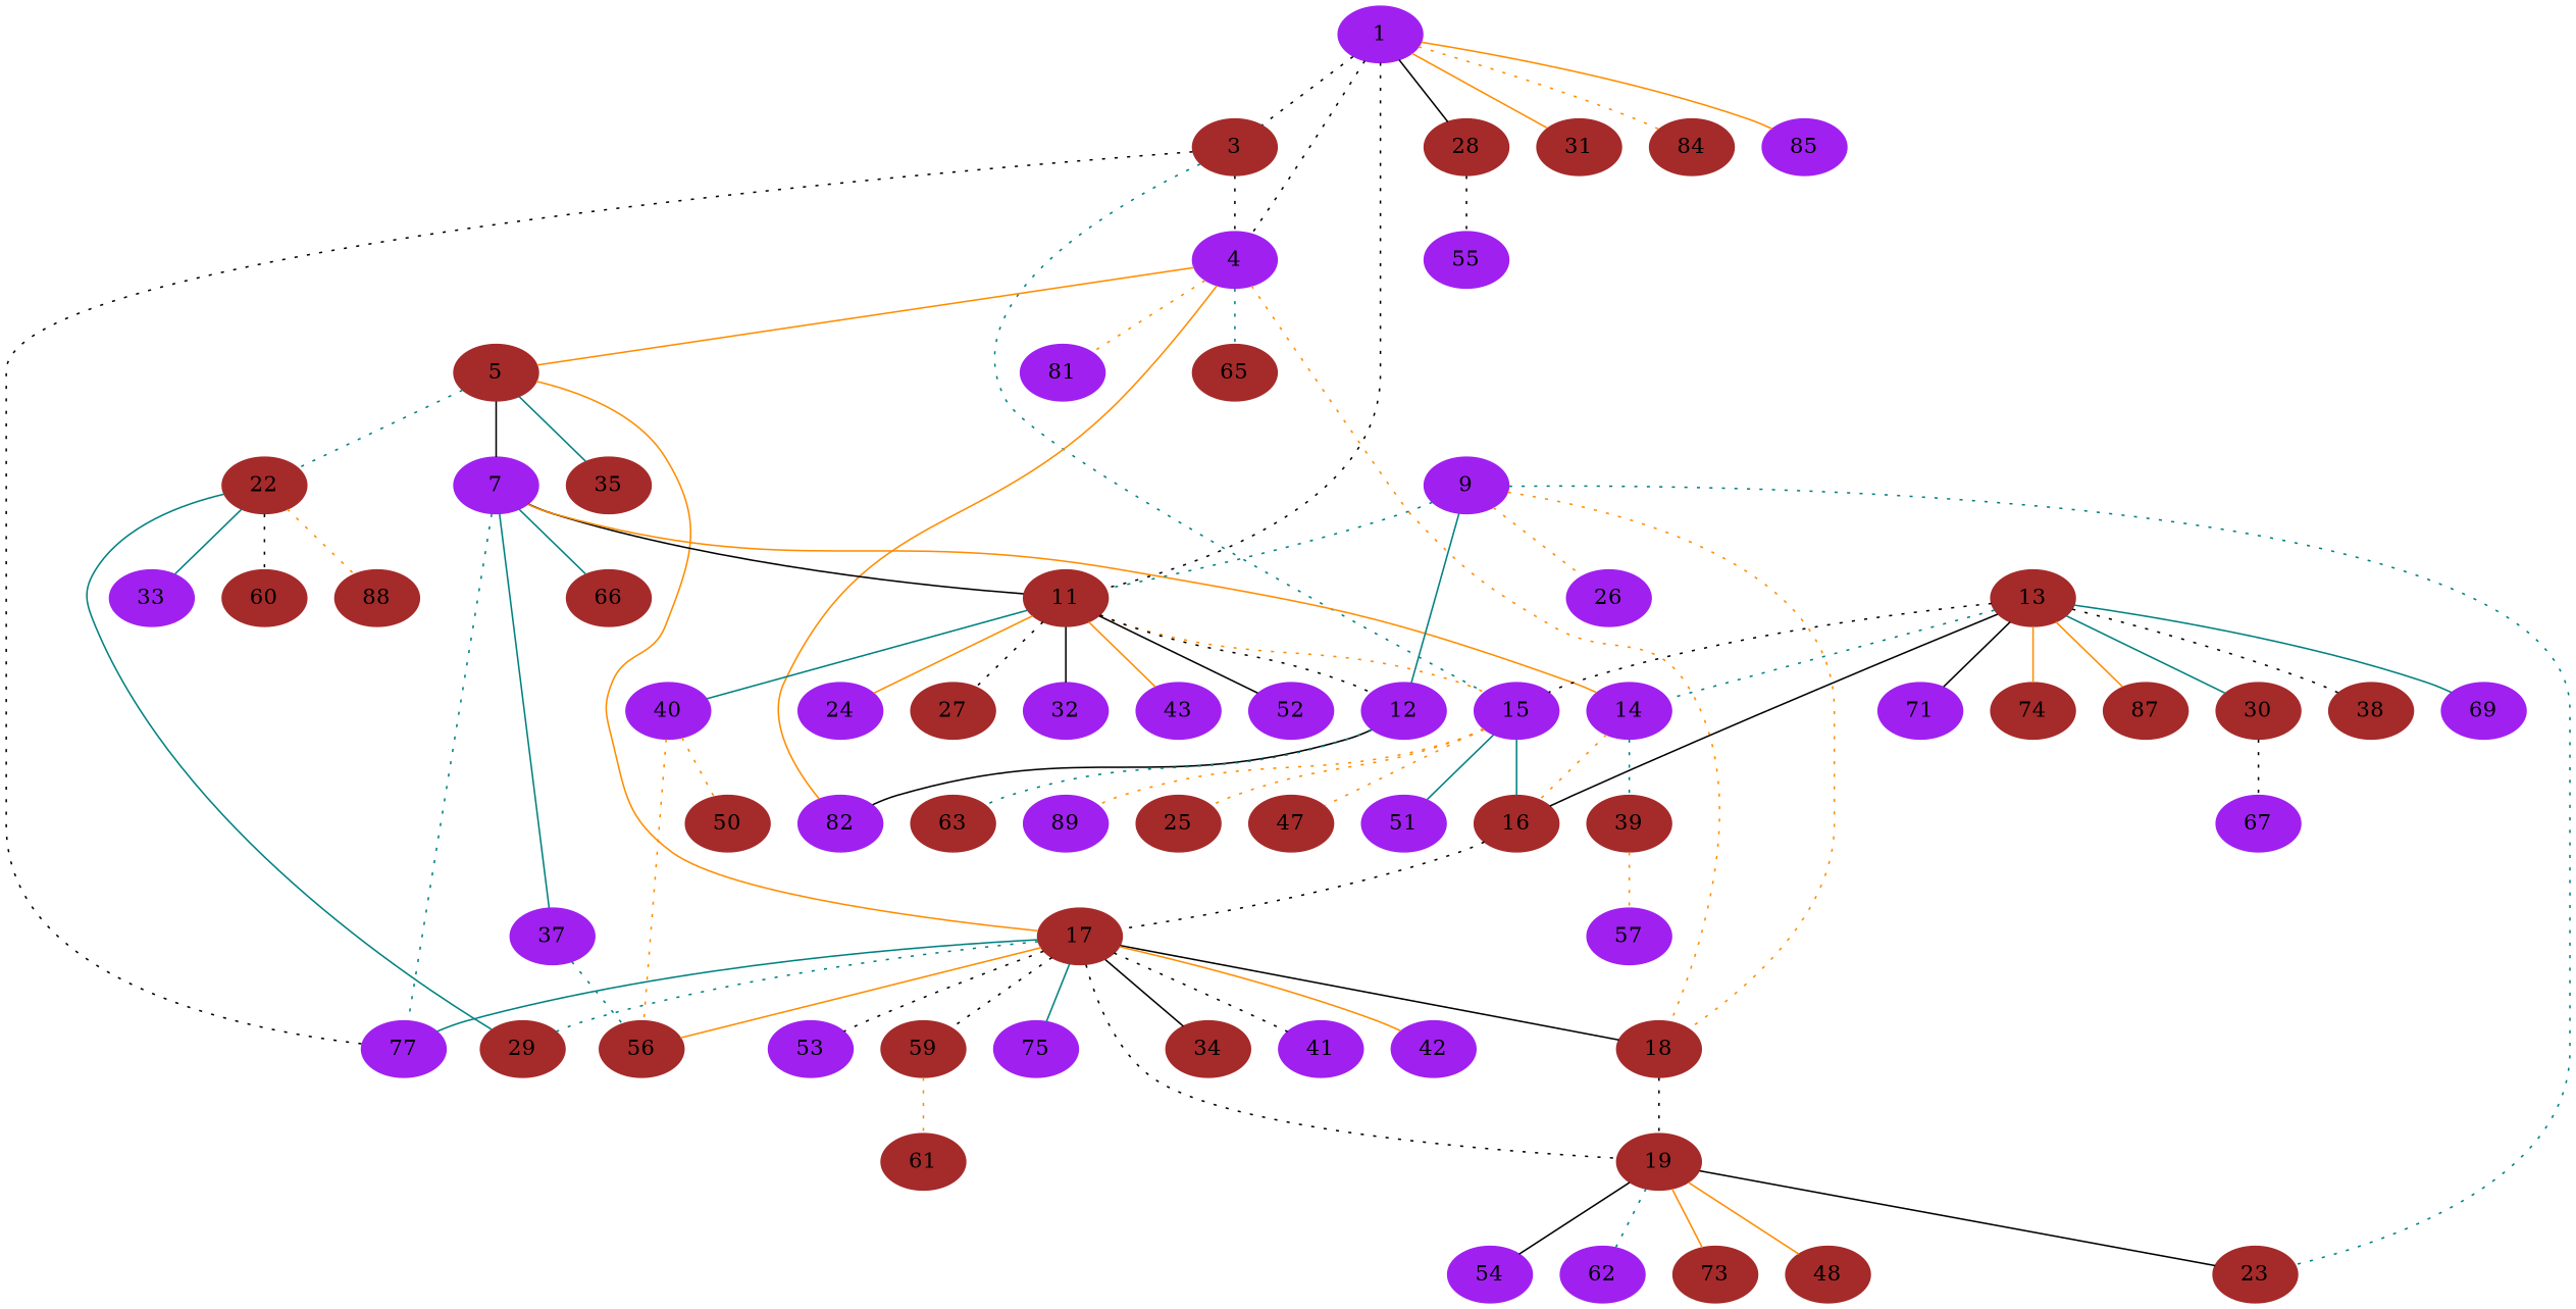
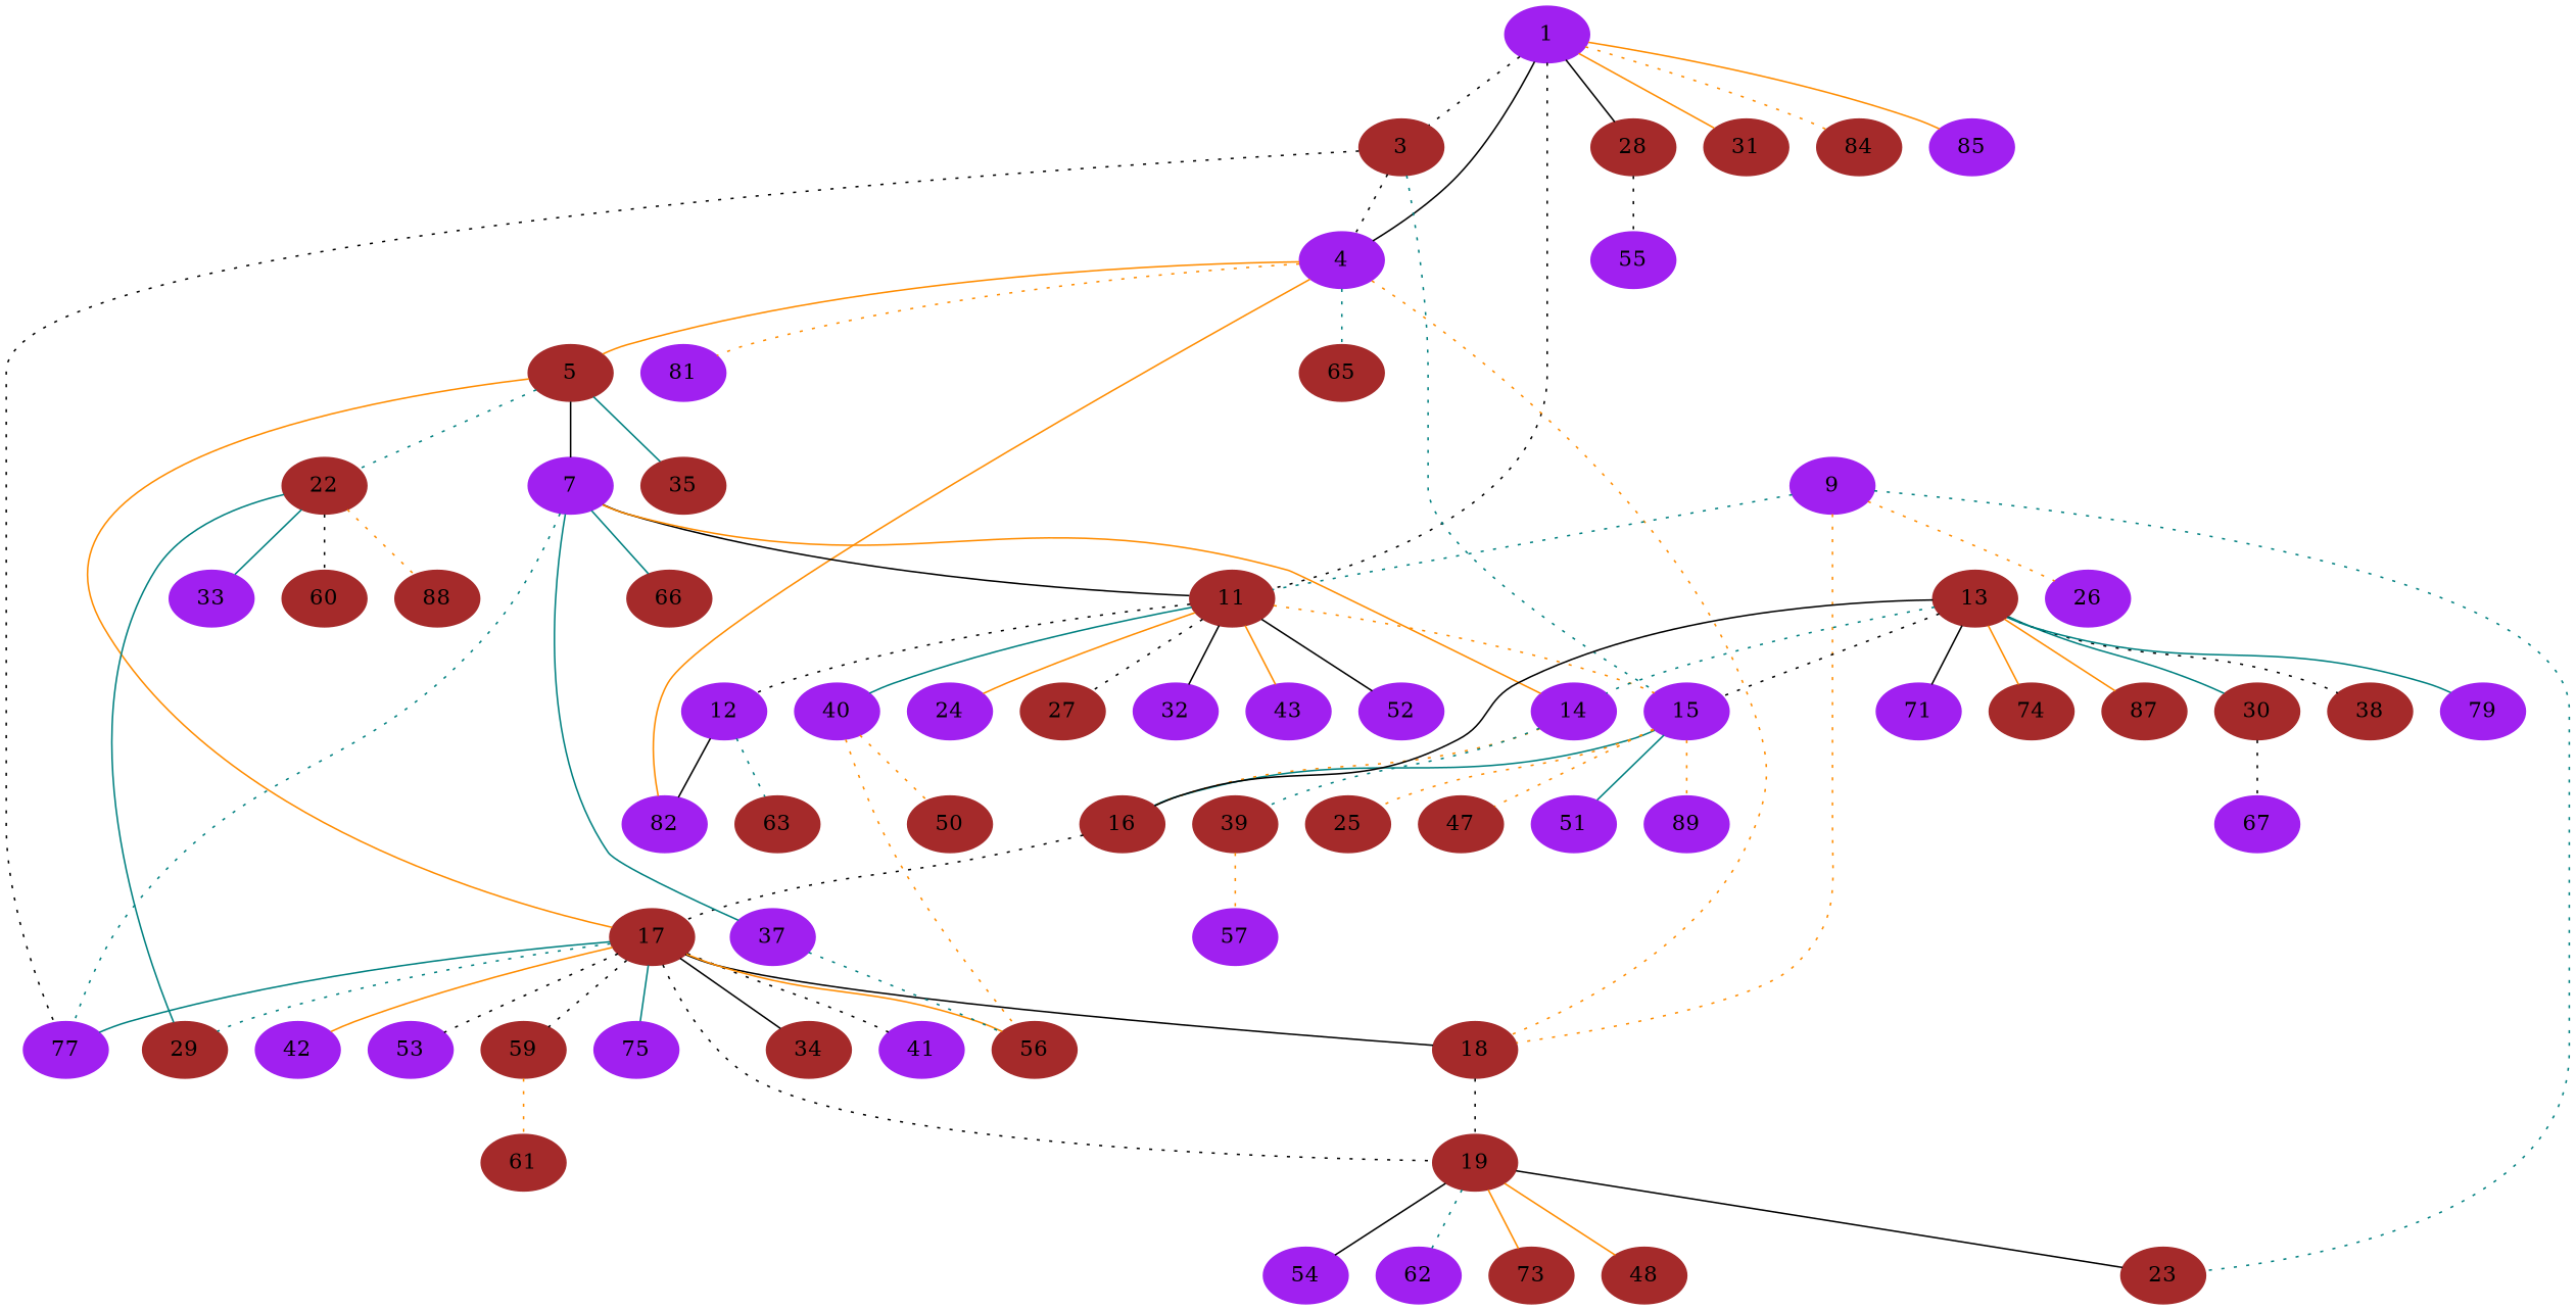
  graph {
    node [color=brown style=filled]
    edge [color=black style=dotted]
    1 [color=purple super="+2"]
    3 [super="+86"]
    4 [color=purple super="+79"]
    11 [super="+44"]
    28
    31
    84
    85 [color=purple]
    15 [color=purple super="+49"]
    77 [color=purple super="+80"]
    5 [super="+6"]
    18
    65
    81 [color=purple]
    82 [color=purple]
    40 [color=purple]
    12 [color=purple]
    24 [color=purple]
    27
    32 [color=purple]
    43 [color=purple super="+78"]
    52 [color=purple]
    55 [color=purple]
    16
    25
    47
    51 [color=purple]
    89 [color=purple]
    7 [color=purple super="+8"]
    17 [super="+58"]
    22 [super="+46"]
    35
    19 [super="+20"]
    14 [color=purple super="+21"]
    37 [color=purple super="+45"]
    66
    29
    34
    41 [color=purple]
    42 [color=purple]
    53 [color=purple]
    56 [super="+76"]
    59
    75 [color=purple]
    33 [color=purple]
    60
    88
    39 [super="+72"]
    50
    9 [color=purple super="+10"]
    23
    26 [color=purple super="+68"]
    63 [super="+64"]
    13 [super="+83"]
    30 [super="+36"]
    38
-   69 [color=purple]
+   69 [color=purple label=79]
    71 [color=purple]
    74
    87
    67 [color=purple]
    57 [color=purple]
    48
    54 [color=purple]
    62 [color=purple]
    73
    61
    1 -- 3 [weight=2]
-   1 -- 4 [weight=2]
+   1 -- 4 [style=solid weight=2]
    1 -- 11
    1 -- 28 [style=solid]
    1 -- 31 [color=darkorange style=solid]
    1 -- 84 [color=darkorange]
    1 -- 85 [color=darkorange style=solid]
    3 -- 4
    3 -- 15 [color=teal]
    3 -- 77
    4 -- 5 [color=darkorange style=solid]
    4 -- 18 [color=darkorange]
    4 -- 65 [color=teal]
    4 -- 81 [color=darkorange]
    4 -- 82 [color=darkorange style=solid]
    11 -- 15 [color=darkorange]
    11 -- 40 [color=teal style=solid]
    11 -- 12
    11 -- 24 [color=darkorange style=solid]
    11 -- 27
    11 -- 32 [style=solid]
    11 -- 43 [color=darkorange style=solid]
    11 -- 52 [style=solid]
    28 -- 55
    15 -- 16 [color=teal style=solid]
    15 -- 25 [color=darkorange]
    15 -- 47 [color=darkorange]
    15 -- 51 [color=teal style=solid]
    15 -- 89 [color=darkorange]
    5 -- 7 [style=solid weight=4]
    5 -- 17 [color=darkorange style=solid]
    5 -- 22 [color=teal]
    5 -- 35 [color=teal style=solid]
    18 -- 19 [weight=2]
    40 -- 56 [color=darkorange]
    40 -- 50 [color=darkorange]
    12 -- 82 [style=solid]
    12 -- 63 [color=teal]
    16 -- 17
    7 -- 11 [style=solid]
    7 -- 77 [color=teal]
    7 -- 14 [color=darkorange style=solid]
    7 -- 37 [color=teal style=solid]
    7 -- 66 [color=teal style=solid]
    17 -- 77 [color=teal style=solid]
    17 -- 18 [style=solid]
    17 -- 19 [weight=2]
    17 -- 29 [color=teal]
    17 -- 34 [style=solid]
    17 -- 41
    17 -- 42 [color=darkorange style=solid]
    17 -- 53
    17 -- 56 [color=darkorange style=solid]
    17 -- 59
    17 -- 75 [color=teal style=solid]
    22 -- 29 [color=teal style=solid]
    22 -- 33 [color=teal style=solid]
    22 -- 60
    22 -- 88 [color=darkorange]
    19 -- 23 [style=solid]
    19 -- 48 [color=darkorange style=solid]
    19 -- 54 [style=solid]
    19 -- 62 [color=teal]
    19 -- 73 [color=darkorange style=solid]
    14 -- 16 [color=darkorange]
    14 -- 39 [color=teal]
    37 -- 56 [color=teal]
    59 -- 61 [color=darkorange]
    39 -- 57 [color=darkorange]
    9 -- 11 [color=teal weight=2]
    9 -- 18 [color=darkorange]
-   9 -- 12 [color=teal style=solid weight=2]
    9 -- 23 [color=teal]
    9 -- 26 [color=darkorange]
    13 -- 15
    13 -- 16 [style=solid]
    13 -- 14 [color=teal]
    13 -- 30 [color=teal style=solid]
    13 -- 38
    13 -- 69 [color=teal style=solid]
    13 -- 71 [style=solid]
    13 -- 74 [color=darkorange style=solid]
    13 -- 87 [color=darkorange style=solid]
    30 -- 67
  }
